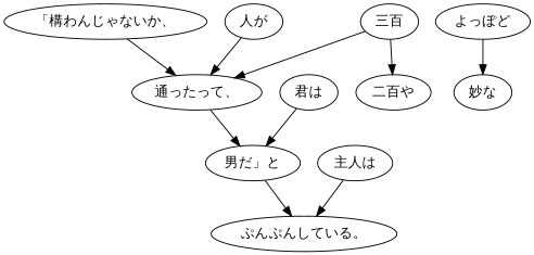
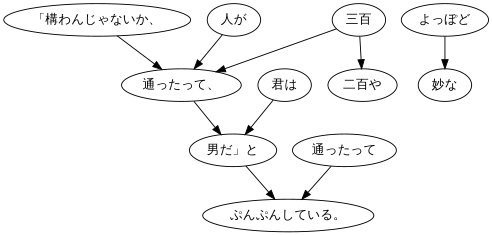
  digraph {
    fontname=Roboto
    node [fontname=Roboto]
    edge [fontname=Roboto]
    n1 [label="「構わんじゃないか、"]
    n2 [label="通ったって、"]
    n3 [label="男だ」と"]
    n4 [label="人が"]
    n5 [label="二百や"]
    n6 [label="三百"]
    n7 [label="ぷんぷんしている。"]
    n8 [label="君は"]
    n9 [label="よっぽど"]
    n10 [label="妙な"]
-   n11 [label="主人は"]
+   n11 [label="通ったって"]
    n1 -> n2
    n2 -> n3
    n3 -> n7
    n4 -> n2
    n6 -> n2
    n6 -> n5
    n8 -> n3
    n9 -> n10
    n11 -> n7
  }
